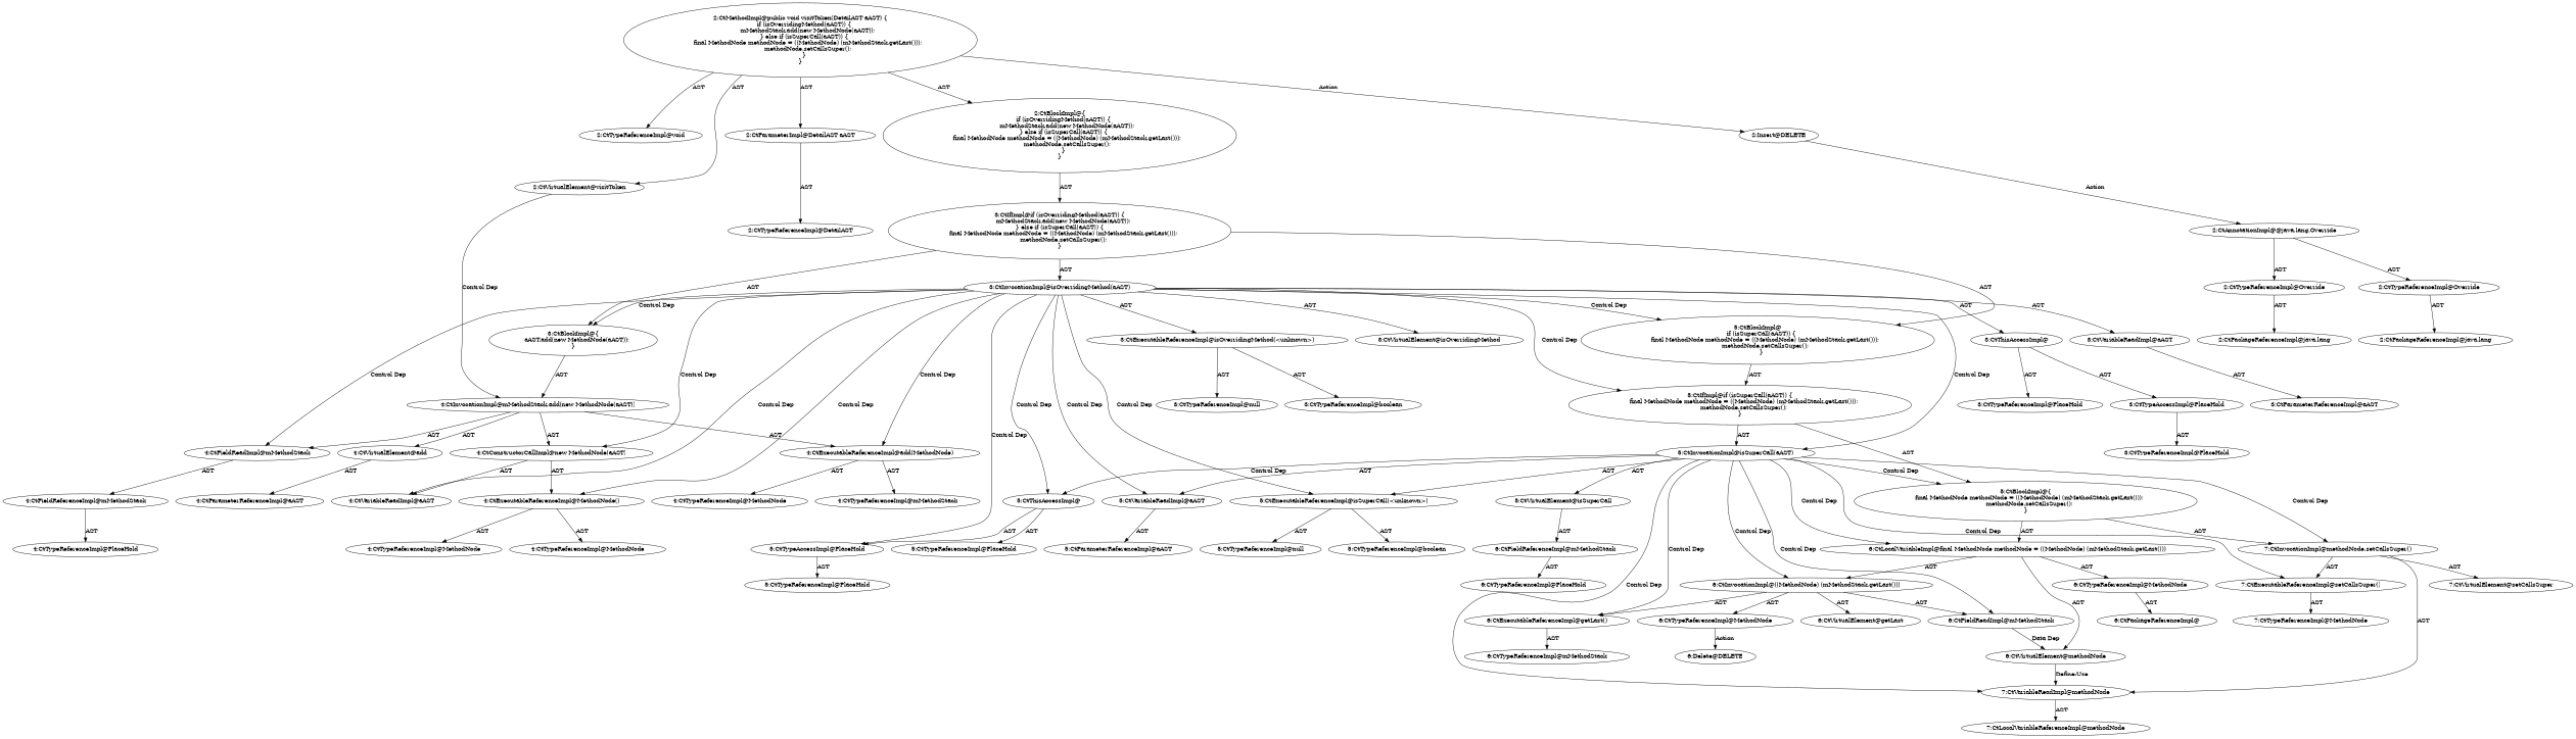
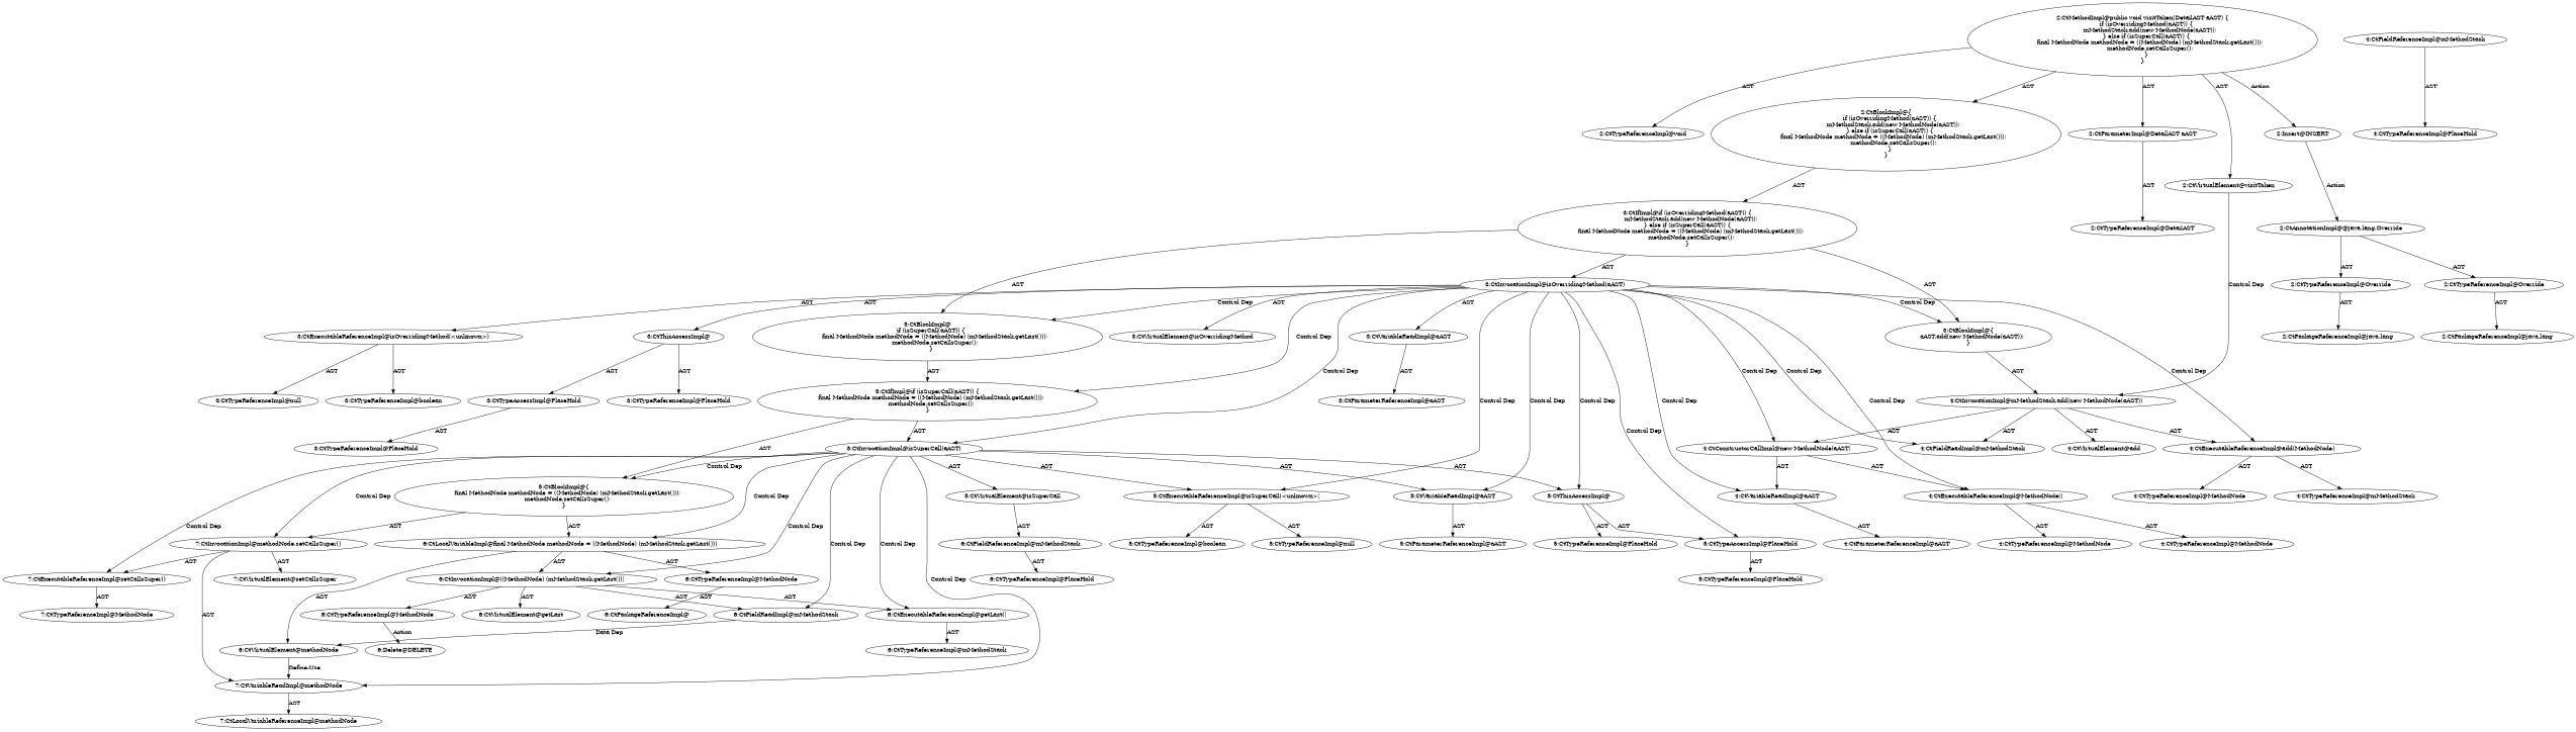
  digraph {
    node [shape=ellipse]
    n1 [label="2:CtTypeReferenceImpl@void"]
    n2 [label="2:CtVirtualElement@visitToken"]
    n3 [label="4:CtInvocationImpl@mMethodStack.add(new MethodNode(aAST))"]
    n4 [label="2:CtParameterImpl@DetailAST aAST"]
    n5 [label="2:CtTypeReferenceImpl@DetailAST"]
    n6 [label="3:CtExecutableReferenceImpl@isOverridingMethod(<unknown>)"]
    n7 [label="3:CtTypeReferenceImpl@boolean"]
    n8 [label="3:CtTypeReferenceImpl@null"]
    n9 [label="3:CtVirtualElement@isOverridingMethod"]
    n10 [label="3:CtTypeAccessImpl@PlaceHold"]
    n11 [label="3:CtTypeReferenceImpl@PlaceHold"]
    n12 [label="3:CtThisAccessImpl@"]
    n13 [label="3:CtTypeReferenceImpl@PlaceHold"]
    n14 [label="3:CtVariableReadImpl@aAST"]
    n15 [label="3:CtParameterReferenceImpl@aAST"]
    n16 [label="3:CtInvocationImpl@isOverridingMethod(aAST)"]
    n17 [label="4:CtExecutableReferenceImpl@add(MethodNode)"]
    n18 [label="4:CtFieldReadImpl@mMethodStack"]
    n19 [label="4:CtExecutableReferenceImpl@MethodNode()"]
    n20 [label="4:CtVariableReadImpl@aAST"]
    n21 [label="4:CtConstructorCallImpl@new MethodNode(aAST)"]
    n22 [label="3:CtBlockImpl@\{\n    aAST.add(new MethodNode(aAST));\n\}"]
    n23 [label="5:CtExecutableReferenceImpl@isSuperCall(<unknown>)"]
    n24 [label="5:CtTypeAccessImpl@PlaceHold"]
    n25 [label="5:CtThisAccessImpl@"]
    n26 [label="5:CtVariableReadImpl@aAST"]
    n27 [label="5:CtInvocationImpl@isSuperCall(aAST)"]
    n28 [label="5:CtIfImpl@if (isSuperCall(aAST)) \{\n    final MethodNode methodNode = ((MethodNode) (mMethodStack.getLast()));\n    methodNode.setCallsSuper();\n\}"]
    n29 [label="5:CtBlockImpl@\n    if (isSuperCall(aAST)) \{\n        final MethodNode methodNode = ((MethodNode) (mMethodStack.getLast()));\n        methodNode.setCallsSuper();\n    \}\n"]
    n30 [label="4:CtTypeReferenceImpl@mMethodStack"]
    n31 [label="4:CtTypeReferenceImpl@MethodNode"]
    n32 [label="4:CtFieldReferenceImpl@mMethodStack"]
    n33 [label="4:CtTypeReferenceImpl@MethodNode"]
    n34 [label="4:CtTypeReferenceImpl@MethodNode"]
    n35 [label="4:CtParameterReferenceImpl@aAST"]
    n36 [label="4:CtVirtualElement@add"]
    n37 [label="5:CtTypeReferenceImpl@boolean"]
    n38 [label="5:CtTypeReferenceImpl@null"]
    n39 [label="5:CtTypeReferenceImpl@PlaceHold"]
    n40 [label="5:CtTypeReferenceImpl@PlaceHold"]
    n41 [label="5:CtParameterReferenceImpl@aAST"]
    n42 [label="5:CtVirtualElement@isSuperCall"]
    n43 [label="6:CtExecutableReferenceImpl@getLast()"]
    n44 [label="6:CtFieldReadImpl@mMethodStack"]
    n45 [label="6:CtInvocationImpl@((MethodNode) (mMethodStack.getLast()))"]
    n46 [label="6:CtLocalVariableImpl@final MethodNode methodNode = ((MethodNode) (mMethodStack.getLast()))"]
    n47 [label="7:CtExecutableReferenceImpl@setCallsSuper()"]
    n48 [label="7:CtVariableReadImpl@methodNode"]
    n49 [label="7:CtInvocationImpl@methodNode.setCallsSuper()"]
    n50 [label="5:CtBlockImpl@\{\n    final MethodNode methodNode = ((MethodNode) (mMethodStack.getLast()));\n    methodNode.setCallsSuper();\n\}"]
    n51 [label="4:CtTypeReferenceImpl@PlaceHold"]
    n52 [label="6:CtFieldReferenceImpl@mMethodStack"]
    n53 [label="6:CtTypeReferenceImpl@mMethodStack"]
    n54 [label="6:CtVirtualElement@methodNode"]
    n55 [label="6:CtVirtualElement@getLast"]
    n56 [label="6:CtTypeReferenceImpl@MethodNode"]
    n57 [label="6:CtTypeReferenceImpl@MethodNode"]
    n58 [label="7:CtTypeReferenceImpl@MethodNode"]
    n59 [label="7:CtLocalVariableReferenceImpl@methodNode"]
    n60 [label="7:CtVirtualElement@setCallsSuper"]
    n61 [label="6:CtPackageReferenceImpl@"]
    n62 [label="6:CtTypeReferenceImpl@PlaceHold"]
    n63 [label="6:Delete@DELETE"]
    n64 [label="3:CtIfImpl@if (isOverridingMethod(aAST)) \{\n    mMethodStack.add(new MethodNode(aAST));\n\} else if (isSuperCall(aAST)) \{\n    final MethodNode methodNode = ((MethodNode) (mMethodStack.getLast()));\n    methodNode.setCallsSuper();\n\}"]
    n65 [label="2:CtBlockImpl@\{\n    if (isOverridingMethod(aAST)) \{\n        mMethodStack.add(new MethodNode(aAST));\n    \} else if (isSuperCall(aAST)) \{\n        final MethodNode methodNode = ((MethodNode) (mMethodStack.getLast()));\n        methodNode.setCallsSuper();\n    \}\n\}"]
    n66 [label="2:CtMethodImpl@public void visitToken(DetailAST aAST) \{\n    if (isOverridingMethod(aAST)) \{\n        mMethodStack.add(new MethodNode(aAST));\n    \} else if (isSuperCall(aAST)) \{\n        final MethodNode methodNode = ((MethodNode) (mMethodStack.getLast()));\n        methodNode.setCallsSuper();\n    \}\n\}"]
-   n67 [label="2:Insert@DELETE"]
+   n67 [label="2:Insert@INSERT"]
    n68 [label="2:CtAnnotationImpl@@java.lang.Override"]
    n69 [label="2:CtTypeReferenceImpl@Override"]
    n70 [label="2:CtTypeReferenceImpl@Override"]
    n71 [label="2:CtPackageReferenceImpl@java.lang"]
    n72 [label="2:CtPackageReferenceImpl@java.lang"]
    n2 -> n3 [label="Control Dep"]
    n3 -> n17 [label=AST]
    n3 -> n18 [label=AST]
    n3 -> n21 [label=AST]
    n3 -> n36 [label=AST]
    n4 -> n5 [label=AST]
    n6 -> n7 [label=AST]
    n6 -> n8 [label=AST]
    n10 -> n11 [label=AST]
    n12 -> n10 [label=AST]
    n12 -> n13 [label=AST]
    n14 -> n15 [label=AST]
    n16 -> n6 [label=AST]
    n16 -> n9 [label=AST]
    n16 -> n12 [label=AST]
    n16 -> n14 [label=AST]
    n16 -> n17 [label="Control Dep"]
    n16 -> n18 [label="Control Dep"]
    n16 -> n19 [label="Control Dep"]
    n16 -> n20 [label="Control Dep"]
    n16 -> n21 [label="Control Dep"]
    n16 -> n22 [label="Control Dep"]
    n16 -> n23 [label="Control Dep"]
    n16 -> n24 [label="Control Dep"]
    n16 -> n25 [label="Control Dep"]
    n16 -> n26 [label="Control Dep"]
    n16 -> n27 [label="Control Dep"]
    n16 -> n28 [label="Control Dep"]
    n16 -> n29 [label="Control Dep"]
    n17 -> n30 [label=AST]
    n17 -> n31 [label=AST]
-   n18 -> n32 [label=AST]
    n19 -> n33 [label=AST]
    n19 -> n34 [label=AST]
-   n36 -> n35 [label=AST]
+   n20 -> n35 [label=AST]
    n21 -> n19 [label=AST]
    n21 -> n20 [label=AST]
    n22 -> n3 [label=AST]
    n23 -> n37 [label=AST]
    n23 -> n38 [label=AST]
    n24 -> n39 [label=AST]
    n25 -> n24 [label=AST]
    n25 -> n40 [label=AST]
    n26 -> n41 [label=AST]
    n27 -> n23 [label=AST]
-   n27 -> n25 [label="Control Dep"]
+   n27 -> n25 [label=AST]
    n27 -> n26 [label=AST]
    n27 -> n42 [label=AST]
    n27 -> n43 [label="Control Dep"]
    n27 -> n44 [label="Control Dep"]
    n27 -> n45 [label="Control Dep"]
    n27 -> n46 [label="Control Dep"]
    n27 -> n47 [label="Control Dep"]
    n27 -> n48 [label="Control Dep"]
    n27 -> n49 [label="Control Dep"]
    n27 -> n50 [label="Control Dep"]
    n28 -> n27 [label=AST]
    n28 -> n50 [label=AST]
    n29 -> n28 [label=AST]
    n32 -> n51 [label=AST]
    n42 -> n52 [label=AST]
    n43 -> n53 [label=AST]
    n44 -> n54 [label="Data Dep"]
    n45 -> n43 [label=AST]
    n45 -> n44 [label=AST]
    n45 -> n55 [label=AST]
    n45 -> n56 [label=AST]
    n46 -> n45 [label=AST]
    n46 -> n54 [label=AST]
    n46 -> n57 [label=AST]
    n47 -> n58 [label=AST]
    n48 -> n59 [label=AST]
    n49 -> n47 [label=AST]
    n49 -> n48 [label=AST]
    n49 -> n60 [label=AST]
    n50 -> n46 [label=AST]
    n50 -> n49 [label=AST]
    n52 -> n62 [label=AST]
    n54 -> n48 [label="Define-Use"]
    n56 -> n63 [label=Action]
    n57 -> n61 [label=AST]
    n64 -> n16 [label=AST]
    n64 -> n22 [label=AST]
    n64 -> n29 [label=AST]
    n65 -> n64 [label=AST]
    n66 -> n1 [label=AST]
    n66 -> n2 [label=AST]
    n66 -> n4 [label=AST]
    n66 -> n65 [label=AST]
    n66 -> n67 [label=Action]
    n67 -> n68 [label=Action]
    n68 -> n69 [label=AST]
    n68 -> n70 [label=AST]
    n69 -> n71 [label=AST]
    n70 -> n72 [label=AST]
  }
